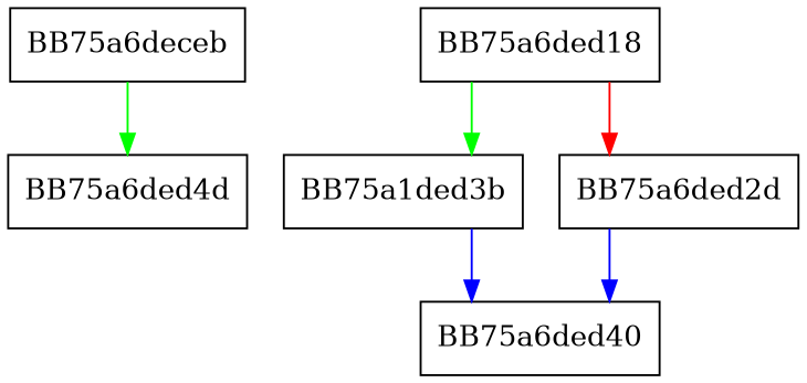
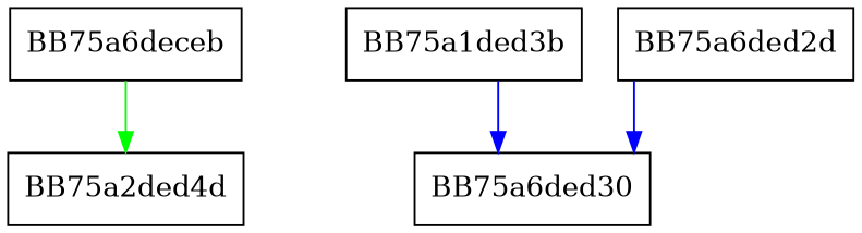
  digraph {
    splines=ortho
    node [shape=box]
    edge [color=green]
    BB75a6deceb
-   BB75a6ded4d
+   BB75a6ded4d [label=BB75a2ded4d]
    n3 [label=BB75a1ded3b]
-   BB75a6ded18
    BB75a6ded2d
-   BB75a6ded40
+   BB75a6ded40 [label=BB75a6ded30]
    BB75a6deceb -> BB75a6ded4d
    n3 -> BB75a6ded40 [color=blue]
-   BB75a6ded18 -> n3
-   BB75a6ded18 -> BB75a6ded2d [color=red]
    BB75a6ded2d -> BB75a6ded40 [color=blue]
  }
